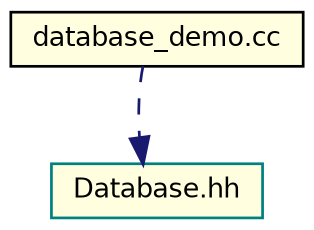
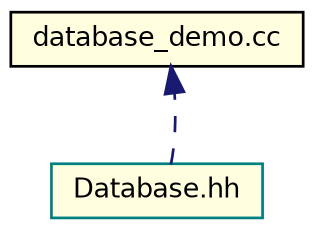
  digraph {
    node [fillcolor=lightyellow fontname=Helvetica fontsize=10 shape=record style=filled]
    n1 [color=black fontcolor=black height=0.2 label="database_demo.cc" width=0.4]
    n2 [color=teal height=0.2 label="Database.hh" width=0.4]
-   n1 -> n2 [color=midnightblue fontname=Helvetica fontsize=10 labelfontname=Helvetica labelfontsize=10 style=dashed]
+   n2 -> n1 [color=midnightblue fontname=Helvetica fontsize=10 labelfontname=Helvetica labelfontsize=10 style=dashed]
  }
